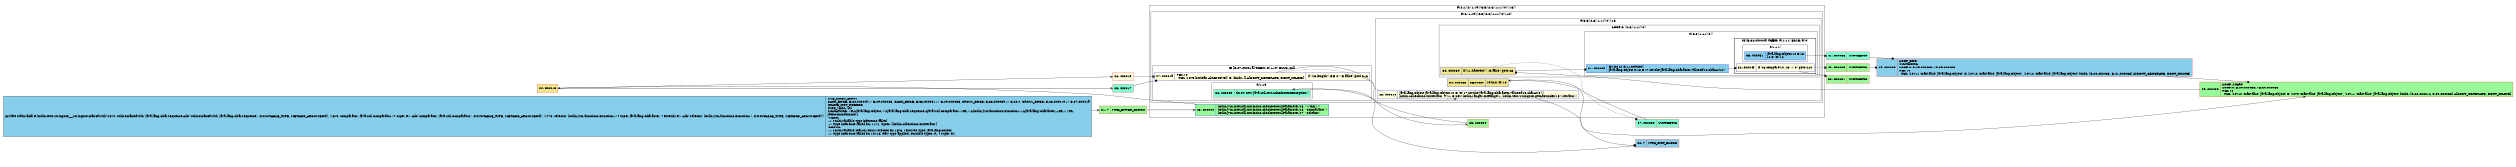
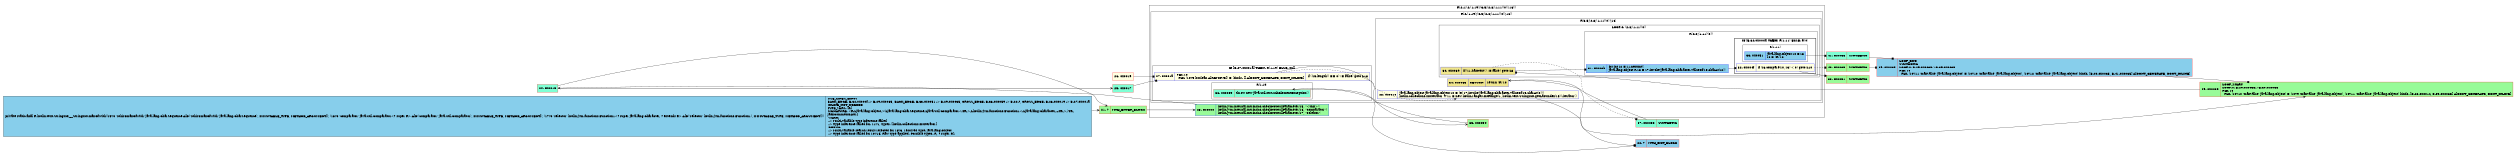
  digraph {
    rankdir=LR
    node [color=red fillcolor=palegreen shape=record style=filled]
    edge [arrowhead=box]
    n1 [fillcolor=aquamarine label="{36\:\ 0x0059|throw new java.util.NoSuchElementException()\l}"]
    n2 [color=blue fillcolor=lightyellow label="{27\:\ 0x001a|PHI: r0 \l  PHI: (r0v5 boolean A[REMOVE]) =  binds: [] A[DONT_GENERATE, DONT_INLINE]\l|if ((r5.length() == 0) != false) goto L18\l}"]
    n3 [color=blue fillcolor=skyblue label="{33\:\ 0x0051|java.lang.Object r0 = r3\lr0 = (R) r0\l}"]
    n4 [color=blue fillcolor=lightyellow label="{32\:\ 0x004f|if (r6.compare(r0, r3) \< 0) goto L10\l}"]
    n5 [color=blue fillcolor=skyblue label="{31\:\ 0x003b|int int r2 = r1.nextInt()\ljava.lang.Object R r3 = r7.invoke(java.lang.Character.valueOf(r5.charAt(r2)))\l}"]
    n6 [color=blue fillcolor=khaki label="{30\:\ 0x0039|if (r1.hasNext() != false) goto L8\l}"]
    n7 [color=blue fillcolor=lightyellow label="{28\:\ 0x001c|java.lang.Object java.lang.Object r0 = (R) r7.invoke(java.lang.Character.valueOf(r5.charAt(0)))\lkotlin.collections.IntIterator ?? r1 = new kotlin.ranges.IntRange(1, kotlin.text.StringsKt.getLastIndex(r5)).iterator()\l}"]
    n8 [color=blue fillcolor=khaki label="{34\:\ 0x0053|RETURN\l|return (R) r0\l}"]
    n9 [color=blue label="{23\:\ 0x0000|kotlin.jvm.internal.Intrinsics.checkNotNullParameter(r5, \"\<this\>\")\lkotlin.jvm.internal.Intrinsics.checkNotNullParameter(r6, \"comparator\")\lkotlin.jvm.internal.Intrinsics.checkNotNullParameter(r7, \"selector\")\l}"]
    n10 [fillcolor=skyblue label="{22\:\ ?|MTH_EXIT_BLOCK\l}"]
    n11 [label="{35\:\ 0x0054}"]
    n12 [fillcolor=aquamarine label="{41\:\ 0x0035|SYNTHETIC\l}"]
    n13 [label="{38\:\ 0x0051|SYNTHETIC\l}"]
    n14 [label="{40\:\ 0x0035|SYNTHETIC\l}"]
    n15 [fillcolor=aquamarine label="{37\:\ 0x0053|SYNTHETIC\l}"]
    n16 [label="{29\:\ 0x0035|LOOP_START\lLOOP:0: B:29:0x0035\-\>B:39:0x0035\lPHI: r0 \l  PHI: (r0v10 'maxValue' java.lang.Object) = (r0v9 'maxValue' java.lang.Object), (r0v11 'maxValue' java.lang.Object) binds: [B:28:0x001c, B:39:0x0035] A[DONT_GENERATE, DONT_INLINE]\l}"]
-   n17 [fillcolor=khaki label="{24\:\ 0x0015}"]
+   n17 [fillcolor=aquamarine label="{24\:\ 0x0015}"]
    n18 [fillcolor=aquamarine label="{25\:\ 0x0017}"]
    n19 [fillcolor=lightyellow label="{26\:\ 0x0019}"]
    n20 [fillcolor=skyblue label="{39\:\ 0x0035|LOOP_END\lSYNTHETIC\lLOOP:0: B:29:0x0035\-\>B:39:0x0035\lPHI: r0 \l  PHI: (r0v11 'maxValue' java.lang.Object) = (r0v10 'maxValue' java.lang.Object), (r0v12 'maxValue' java.lang.Object) binds: [B:40:0x0035, B:41:0x0035] A[DONT_GENERATE, DONT_INLINE]\l}"]
    n21 [label="{21\:\ ?|MTH_ENTER_BLOCK\l}"]
    n22 [fillcolor=skyblue label="{private static final R kotlin.text.StringsKt___StringsKt.maxOfWith((r5v0 '$this$maxOfWith' java.lang.CharSequence A[D('$this$maxOfWith' java.lang.CharSequence), IMMUTABLE_TYPE, METHOD_ARGUMENT]), (r6v0 'comparator' java.util.Comparator\<? super R\> A[D('comparator' java.util.Comparator), IMMUTABLE_TYPE, METHOD_ARGUMENT]), (r7v0 'selector' kotlin.jvm.functions.Function1\<? super java.lang.Character, ? extends R\> A[D('selector' kotlin.jvm.functions.Function1), IMMUTABLE_TYPE, METHOD_ARGUMENT]))  | USE_LINES_HINTS\lBACK_EDGE: B:32:0x004f \-\> B:29:0x0035, BACK_EDGE: B:33:0x0051 \-\> B:29:0x0035, CROSS_EDGE: B:36:0x0059 \-\> B:22:?, CROSS_EDGE: B:26:0x0019 \-\> B:27:0x001a\lINLINE_NOT_NEEDED\lTYPE_VARS: [R]\lSIGNATURE: \<R:Ljava\/lang\/Object;\>(Ljava\/lang\/CharSequence;Ljava\/util\/Comparator\<\-TR;\>;Lkotlin\/jvm\/functions\/Function1\<\-Ljava\/lang\/Character;+TR;\>;)TR;\lJadxCommentsAttr\{\l WARN: \l \-\> Multi\-variable type inference failed\l \-\> Type inference failed for: r1v1, types: [kotlin.collections.IntIterator]\l DEBUG: \l \-\> Multi\-variable search result rejected for r3v3, resolved type: java.lang.Object\l \-\> Type inference failed for r0v16. Raw type applied. Possible types: R, ? super R\}\l}" color=""]
    subgraph cluster_1 {
      label="R(2:1|(2:(1:19)|(3:5|(2:8|(1:11)(0))|16)))"
      n9
      subgraph cluster_2 {
        label="R(2:(1:19)|(3:5|(2:8|(1:11)(0))|16))"
        subgraph cluster_3 {
          label="IF [B:27:0x001a] THEN: R(1:19) ELSE: null"
          n2
          subgraph cluster_4 {
            label="R(1:19)"
            n1
          }
        }
        subgraph cluster_5 {
          label="R(3:5|(2:8|(1:11)(0))|16)"
          n7
          n8
          subgraph cluster_6 {
            label="LOOP:0: (2:8|(1:11)(0))"
            n6
            subgraph cluster_7 {
              label="R(2:8|(1:11)(0))"
              n5
              subgraph cluster_8 {
                label="IF [B:32:0x004f] THEN: R(1:11) ELSE: R(0)"
                n4
                subgraph cluster_9 {
                  label="R(1:11)"
                  n3
                }
                subgraph cluster_10 {
                  label="R(0)"
                }
              }
            }
          }
        }
      }
    }
    n1 -> n10
    n2 -> n7 [arrowhead=vee style=dashed]
    n2 -> n11 [arrowhead=vee]
    n3 -> n12
    n4 -> n13
    n4 -> n14 [style=dashed]
    n5 -> n4
    n6 -> n5
    n6 -> n15 [style=dashed]
    n7 -> n16 [arrowhead=vee]
    n8 -> n10
    n9 -> n17 [arrowhead=vee]
    n11 -> n1 [arrowhead=vee]
    n12 -> n20
    n14 -> n20
    n15 -> n8 [arrowhead=vee]
    n16 -> n6
    n17 -> n18 [arrowhead=vee]
-   n17 -> n19 [arrowhead=vee]
+   n17 -> n21 [arrowhead=vee]
    n18 -> n2
    n19 -> n2
    n20 -> n16
    n21 -> n9 [arrowhead=vee]
    n22 -> n21 [arrowhead=vee]
  }
